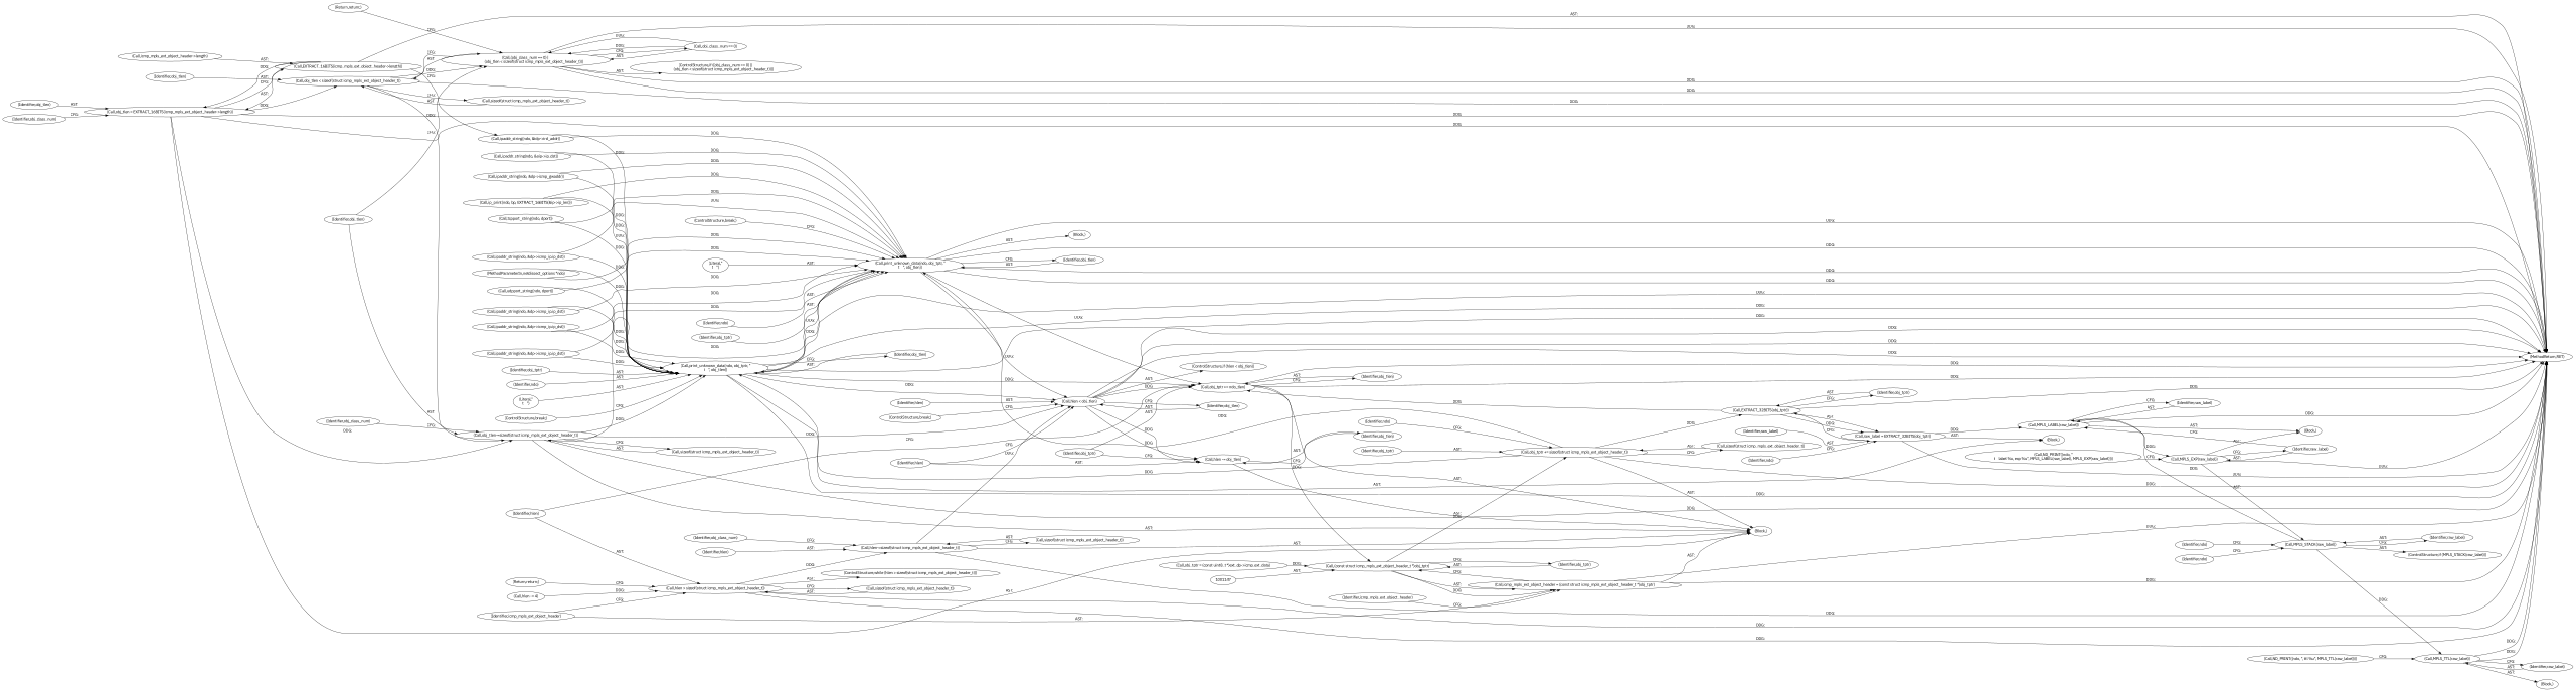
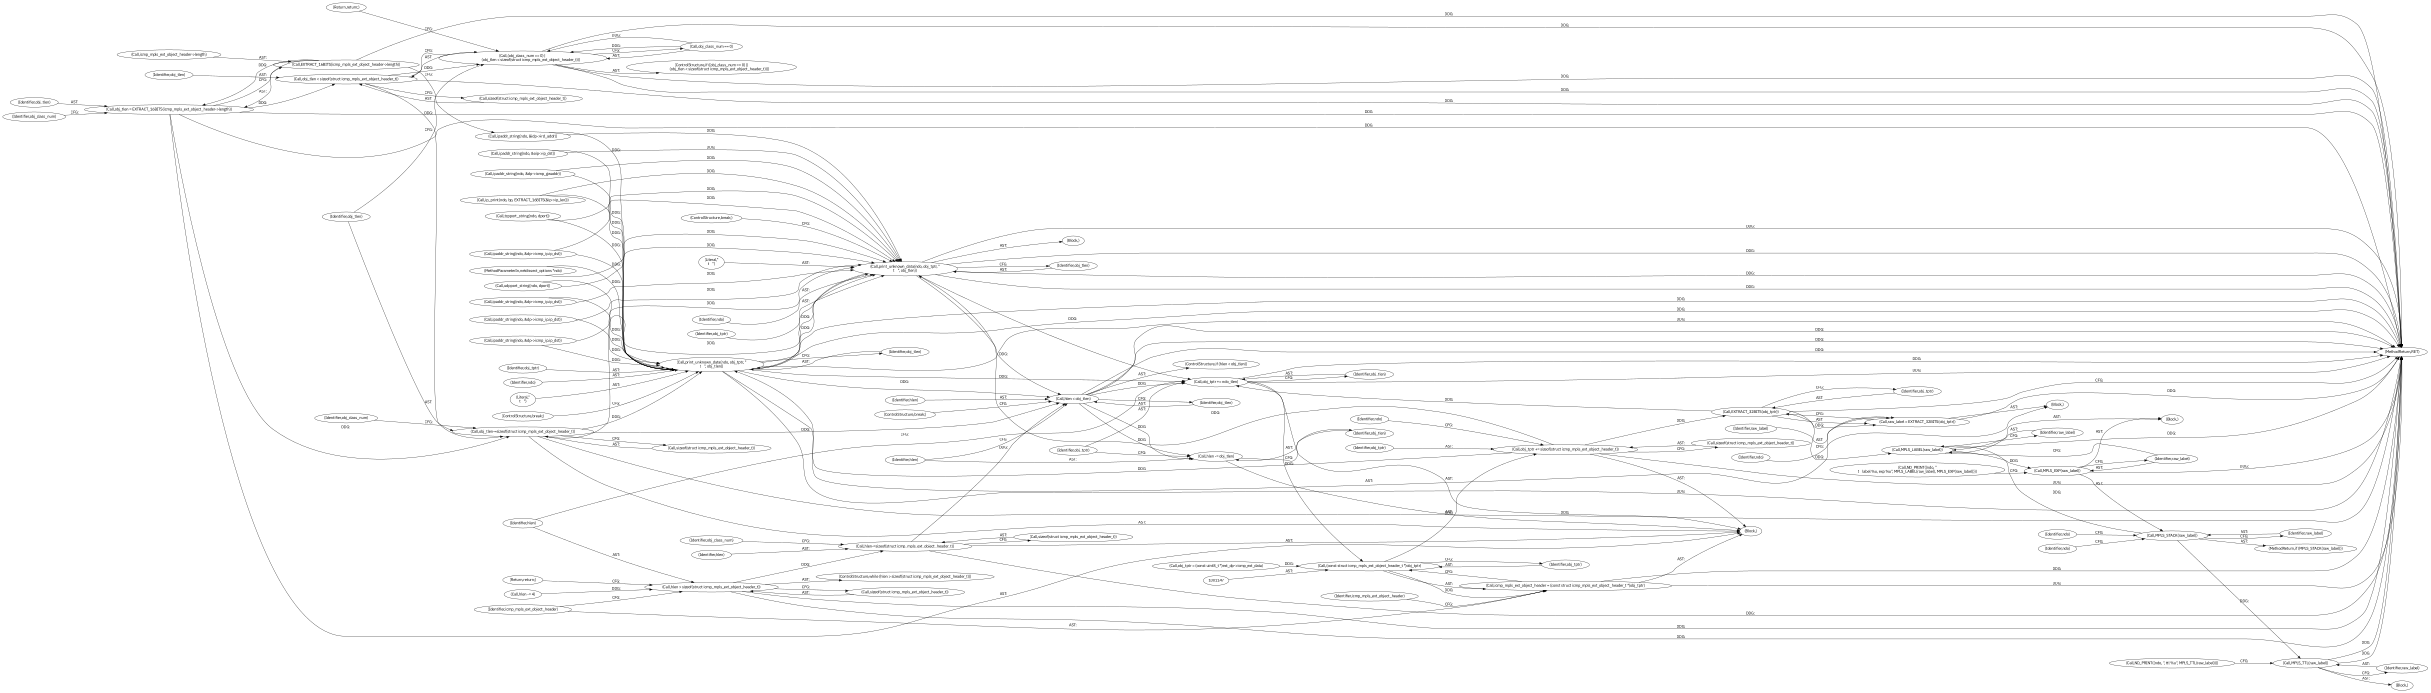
  digraph {
    fontname="IBM Plex Sans"
    rankdir=LR
    node [fontname="IBM Plex Sans"]
    edge [fontname="IBM Plex Sans"]
    n1 [label="(Call,obj_tlen < sizeof(struct icmp_mpls_ext_object_header_t))"]
    n2 [label="(Call,(obj_class_num == 0) ||\n                    (obj_tlen < sizeof(struct icmp_mpls_ext_object_header_t)))"]
    n3 [label="(Call,obj_tlen-=sizeof(struct icmp_mpls_ext_object_header_t))"]
    n4 [label="(Call,sizeof(struct icmp_mpls_ext_object_header_t))"]
    n5 [label="(MethodReturn,RET)"]
    n6 [label="(Call,obj_class_num == 0)"]
    n7 [label="(ControlStructure,if ((obj_class_num == 0) ||\n                    (obj_tlen < sizeof(struct icmp_mpls_ext_object_header_t))))"]
    n8 [label="(Block,)"]
    n9 [label="(Call,print_unknown_data(ndo, obj_tptr, \"\n\t    \", obj_tlen))"]
    n10 [label="(Call,print_unknown_data(ndo, obj_tptr, \"\n\t    \", obj_tlen))"]
    n11 [label="(Call,hlen < obj_tlen)"]
    n12 [label="(Call,sizeof(struct icmp_mpls_ext_object_header_t))"]
    n13 [label="(Call,obj_tlen = EXTRACT_16BITS(icmp_mpls_ext_object_header->length))"]
    n14 [label="(Call,EXTRACT_16BITS(icmp_mpls_ext_object_header->length))"]
    n15 [label="(Call,ipaddr_string(ndo, &idp->ird_addr))"]
    n16 [label="(Call,icmp_mpls_ext_object_header->length)"]
    n17 [label="(Call,obj_tptr += ndo_tlen)"]
    n18 [label="(Block,)"]
    n19 [label="(Identifier,obj_tlen)"]
    n20 [label="(Identifier,obj_tlen)"]
    n21 [label="(Block,)"]
    n22 [label="(Call,hlen -= obj_tlen)"]
    n23 [label="(Identifier,obj_tlen)"]
    n24 [label="(ControlStructure,if (hlen < obj_tlen))"]
    n25 [label="(Call,(const struct icmp_mpls_ext_object_header_t *)obj_tptr)"]
    n26 [label="(Identifier,obj_tlen)"]
    n27 [label="(Identifier,obj_tlen)"]
    n28 [label="(Call,hlen > sizeof(struct icmp_mpls_ext_object_header_t))"]
    n29 [label="(Call,hlen-=sizeof(struct icmp_mpls_ext_object_header_t))"]
    n30 [label="(Call,sizeof(struct icmp_mpls_ext_object_header_t))"]
    n31 [label="(ControlStructure,while (hlen > sizeof(struct icmp_mpls_ext_object_header_t)))"]
    n32 [label="(Call,sizeof(struct icmp_mpls_ext_object_header_t))"]
    n33 [label="(Call,icmp_mpls_ext_object_header = (const struct icmp_mpls_ext_object_header_t *)obj_tptr)"]
    n34 [label="(Call,obj_tptr += sizeof(struct icmp_mpls_ext_object_header_t))"]
    n35 [label="(Identifier,obj_tptr)"]
    n36 [label="(Call,EXTRACT_32BITS(obj_tptr))"]
    n37 [label="(Call,sizeof(struct icmp_mpls_ext_object_header_t))"]
    n38 [label="(Call,raw_label = EXTRACT_32BITS(obj_tptr))"]
    n39 [label="(Identifier,obj_tptr)"]
    n40 [label="(Call,MPLS_LABEL(raw_label))"]
    n41 [label="(Call,MPLS_EXP(raw_label))"]
    n42 [label="(Block,)"]
    n43 [label="(Identifier,raw_label)"]
    n44 [label="(Call,MPLS_STACK(raw_label))"]
    n45 [label="(Identifier,raw_label)"]
    n46 [label="(Call,MPLS_TTL(raw_label))"]
    n47 [label="(Identifier,raw_label)"]
-   n48 [label="(ControlStructure,if (MPLS_STACK(raw_label)))"]
+   n48 [label="(MethodReturn,if (MPLS_STACK(raw_label)))"]
    n49 [label="(Block,)"]
    n50 [label="(Identifier,raw_label)"]
    n51 [label="(Identifier,ndo)"]
    n52 [label="(Identifier,ndo)"]
    n53 [label="(Identifier,icmp_mpls_ext_object_header)"]
    n54 [label="(Identifier,ndo)"]
    n55 [label="(Identifier,hlen)"]
    n56 [label="(Identifier,obj_tlen)"]
    n57 [label="(Call,obj_tptr = (const uint8_t *)ext_dp->icmp_ext_data)"]
    n58 [label="(Literal,\"\n\t    \")"]
    n59 [label="(Call,ipaddr_string(ndo, &dp->icmp_ip.ip_dst))"]
    n60 [label="(Call,hlen -= 4)"]
    n61 [label="(Identifier,ndo)"]
    n62 [label="(Identifier,obj_class_num)"]
    n63 [label="(Call,udpport_string(ndo, dport))"]
    n64 [label="(Call,ipaddr_string(ndo, &dp->icmp_ip.ip_dst))"]
    n65 [label="(Identifier,obj_tlen)"]
    n66 [label="(Identifier,ndo)"]
    n67 [label="(Identifier,obj_tptr)"]
    n68 [label="(Call,ND_PRINT((ndo, \"\n\t    label %u, exp %u\", MPLS_LABEL(raw_label), MPLS_EXP(raw_label))))"]
    n69 [label="(Return,return;)"]
    n70 [label="(Identifier,obj_class_num)"]
    n71 [label="(Call,ipaddr_string(ndo, &dp->icmp_ip.ip_dst))"]
    n72 [label="(Identifier,obj_tptr)"]
    n73 [label="(Call,ipaddr_string(ndo, &dp->icmp_ip.ip_dst))"]
    n74 [label="(Call,ipaddr_string(ndo, &oip->ip_dst))"]
    n75 [label="(Identifier,obj_tptr)"]
    n76 [label="(Call,ipaddr_string(ndo, &dp->icmp_gwaddr))"]
    n77 [label="(Identifier,hlen)"]
    n78 [label="(Literal,\"\n\t    \")"]
    n79 [label="(Call,tcpport_string(ndo, dport))"]
    n80 [label="(Identifier,obj_class_num)"]
    n81 [label="(Identifier,ndo)"]
    n82 [label="(ControlStructure,break;)"]
    n83 [label="(MethodParameterIn,netdissect_options *ndo)"]
    n84 [label="(Identifier,obj_tlen)"]
    n85 [label="(Identifier,raw_label)"]
    n86 [label="(Identifier,hlen)"]
    n87 [label="(Identifier,icmp_mpls_ext_object_header)"]
    n88 [label="(Call,ND_PRINT((ndo, \", ttl %u\", MPLS_TTL(raw_label))))"]
    n89 [label="(Identifier,obj_tptr)"]
    n90 [label="(Identifier,hlen)"]
    n91 [label="(Call,ip_print(ndo, bp, EXTRACT_16BITS(&ip->ip_len)))"]
    n92 [label="(ControlStructure,break;)"]
    n93 [label="(ControlStructure,break;)"]
    n94 [label="(Return,return;)"]
    1001147
    n1 -> n2 [label="AST: "]
    n1 -> n2 [label="DDG: "]
    n1 -> n3 [label="DDG: "]
    n1 -> n4 [label="CFG: "]
    n1 -> n5 [label="DDG: "]
    n2 -> n1 [label="CFG: "]
    n2 -> n5 [label="DDG: "]
    n2 -> n5 [label="DDG: "]
    n2 -> n5 [label="DDG: "]
    n2 -> n6 [label="CFG: "]
    n2 -> n7 [label="AST: "]
    n3 -> n5 [label="DDG: "]
    n3 -> n8 [label="AST: "]
    n3 -> n9 [label="DDG: "]
    n3 -> n10 [label="DDG: "]
    n3 -> n11 [label="DDG: "]
    n3 -> n12 [label="CFG: "]
    n4 -> n1 [label="AST: "]
    n6 -> n2 [label="AST: "]
    n6 -> n2 [label="DDG: "]
    n6 -> n2 [label="DDG: "]
    n9 -> n5 [label="DDG: "]
    n9 -> n5 [label="DDG: "]
    n9 -> n5 [label="DDG: "]
    n9 -> n5 [label="DDG: "]
    n9 -> n10 [label="DDG: "]
    n9 -> n11 [label="DDG: "]
    n9 -> n17 [label="DDG: "]
    n9 -> n18 [label="AST: "]
    n9 -> n19 [label="CFG: "]
    n10 -> n5 [label="DDG: "]
    n10 -> n5 [label="DDG: "]
    n10 -> n5 [label="DDG: "]
    n10 -> n5 [label="DDG: "]
    n10 -> n9 [label="DDG: "]
    n10 -> n11 [label="DDG: "]
    n10 -> n17 [label="DDG: "]
    n10 -> n20 [label="CFG: "]
    n10 -> n21 [label="AST: "]
    n11 -> n5 [label="DDG: "]
    n11 -> n5 [label="DDG: "]
    n11 -> n5 [label="DDG: "]
    n11 -> n17 [label="DDG: "]
    n11 -> n22 [label="DDG: "]
    n11 -> n22 [label="DDG: "]
    n11 -> n23 [label="CFG: "]
    n11 -> n24 [label="AST: "]
    n12 -> n3 [label="AST: "]
    n13 -> n1 [label="DDG: "]
    n13 -> n3 [label="DDG: "]
    n13 -> n5 [label="DDG: "]
    n13 -> n5 [label="DDG: "]
    n13 -> n8 [label="AST: "]
    n13 -> n14 [label="CFG: "]
-   n14 -> n5 [label="AST: "]
+   n14 -> n5 [label="DDG: "]
    n14 -> n13 [label="AST: "]
    n14 -> n13 [label="DDG: "]
    n14 -> n15 [label="CFG: "]
    n15 -> n9 [label="DDG: "]
    n15 -> n10 [label="DDG: "]
    n16 -> n14 [label="AST: "]
    n17 -> n5 [label="DDG: "]
    n17 -> n5 [label="DDG: "]
    n17 -> n8 [label="AST: "]
    n17 -> n25 [label="DDG: "]
    n17 -> n26 [label="CFG: "]
    n19 -> n9 [label="AST: "]
    n20 -> n10 [label="AST: "]
    n22 -> n8 [label="AST: "]
    n22 -> n27 [label="CFG: "]
    n23 -> n11 [label="AST: "]
    n25 -> n33 [label="AST: "]
    n25 -> n33 [label="DDG: "]
    n25 -> n34 [label="DDG: "]
    n25 -> n35 [label="CFG: "]
    n26 -> n17 [label="AST: "]
    n27 -> n22 [label="AST: "]
    n28 -> n5 [label="DDG: "]
    n28 -> n5 [label="DDG: "]
    n28 -> n29 [label="DDG: "]
    n28 -> n30 [label="CFG: "]
    n28 -> n31 [label="AST: "]
    n29 -> n5 [label="DDG: "]
    n29 -> n8 [label="AST: "]
    n29 -> n11 [label="DDG: "]
    n29 -> n32 [label="CFG: "]
    n30 -> n28 [label="AST: "]
    n32 -> n29 [label="AST: "]
    n33 -> n5 [label="DDG: "]
    n33 -> n5 [label="DDG: "]
    n33 -> n8 [label="AST: "]
    n33 -> n25 [label="CFG: "]
    n34 -> n5 [label="DDG: "]
    n34 -> n8 [label="AST: "]
    n34 -> n9 [label="DDG: "]
    n34 -> n10 [label="DDG: "]
    n34 -> n36 [label="DDG: "]
    n34 -> n37 [label="CFG: "]
    n35 -> n25 [label="AST: "]
-   n36 -> n5 [label="DDG: "]
+   n36 -> n5 [label="CFG: "]
    n36 -> n17 [label="DDG: "]
    n36 -> n38 [label="AST: "]
    n36 -> n38 [label="DDG: "]
    n36 -> n39 [label="CFG: "]
    n37 -> n34 [label="AST: "]
    n38 -> n5 [label="DDG: "]
    n38 -> n18 [label="AST: "]
    n38 -> n36 [label="CFG: "]
-   n38 -> n40 [label="DDG: "]
+   n36 -> n40 [label="DDG: "]
    n39 -> n36 [label="AST: "]
    n40 -> n5 [label="DDG: "]
    n40 -> n41 [label="DDG: "]
    n40 -> n42 [label="AST: "]
    n40 -> n43 [label="CFG: "]
    n41 -> n5 [label="DDG: "]
    n41 -> n42 [label="AST: "]
    n41 -> n44 [label="AST: "]
    n41 -> n45 [label="CFG: "]
    n43 -> n40 [label="AST: "]
    n44 -> n40 [label="DDG: "]
    n44 -> n46 [label="DDG: "]
    n44 -> n47 [label="CFG: "]
    n44 -> n48 [label="AST: "]
    n45 -> n40 [label="CFG: "]
    n45 -> n41 [label="AST: "]
    n46 -> n5 [label="DDG: "]
    n46 -> n5 [label="DDG: "]
    n46 -> n49 [label="AST: "]
    n46 -> n50 [label="CFG: "]
    n47 -> n44 [label="AST: "]
    n50 -> n46 [label="AST: "]
    n51 -> n44 [label="CFG: "]
    n52 -> n34 [label="CFG: "]
    n53 -> n33 [label="CFG: "]
    n54 -> n9 [label="AST: "]
    n55 -> n17 [label="CFG: "]
    n55 -> n28 [label="AST: "]
    n56 -> n13 [label="AST: "]
    n57 -> n25 [label="DDG: "]
    n58 -> n10 [label="AST: "]
    n59 -> n9 [label="DDG: "]
    n59 -> n10 [label="DDG: "]
    n60 -> n28 [label="DDG: "]
    n61 -> n44 [label="CFG: "]
    n62 -> n13 [label="CFG: "]
    n63 -> n9 [label="DDG: "]
    n63 -> n10 [label="DDG: "]
    n64 -> n9 [label="DDG: "]
    n64 -> n10 [label="DDG: "]
    n65 -> n1 [label="AST: "]
    n66 -> n10 [label="AST: "]
    n67 -> n17 [label="AST: "]
    n67 -> n22 [label="CFG: "]
    n68 -> n41 [label="CFG: "]
    n69 -> n2 [label="CFG: "]
    n70 -> n3 [label="CFG: "]
    n71 -> n9 [label="DDG: "]
    n71 -> n10 [label="DDG: "]
    n72 -> n10 [label="AST: "]
    n73 -> n9 [label="DDG: "]
    n73 -> n10 [label="DDG: "]
    n74 -> n9 [label="DDG: "]
    n74 -> n10 [label="DDG: "]
    n75 -> n9 [label="AST: "]
    n76 -> n9 [label="DDG: "]
    n76 -> n10 [label="DDG: "]
    n77 -> n11 [label="AST: "]
    n78 -> n9 [label="AST: "]
    n79 -> n9 [label="DDG: "]
    n79 -> n10 [label="DDG: "]
    n80 -> n29 [label="CFG: "]
    n81 -> n38 [label="CFG: "]
    n82 -> n9 [label="CFG: "]
    n83 -> n9 [label="DDG: "]
    n83 -> n10 [label="DDG: "]
    n84 -> n2 [label="CFG: "]
    n84 -> n3 [label="AST: "]
    n85 -> n38 [label="AST: "]
    n86 -> n11 [label="CFG: "]
    n86 -> n22 [label="AST: "]
    n87 -> n28 [label="CFG: "]
    n87 -> n33 [label="AST: "]
    n88 -> n46 [label="CFG: "]
    n89 -> n34 [label="AST: "]
    n90 -> n29 [label="AST: "]
    n91 -> n9 [label="DDG: "]
    n91 -> n10 [label="DDG: "]
    n92 -> n10 [label="CFG: "]
    n93 -> n11 [label="CFG: "]
    n94 -> n28 [label="CFG: "]
    1001147 -> n25 [label="AST: "]
  }
